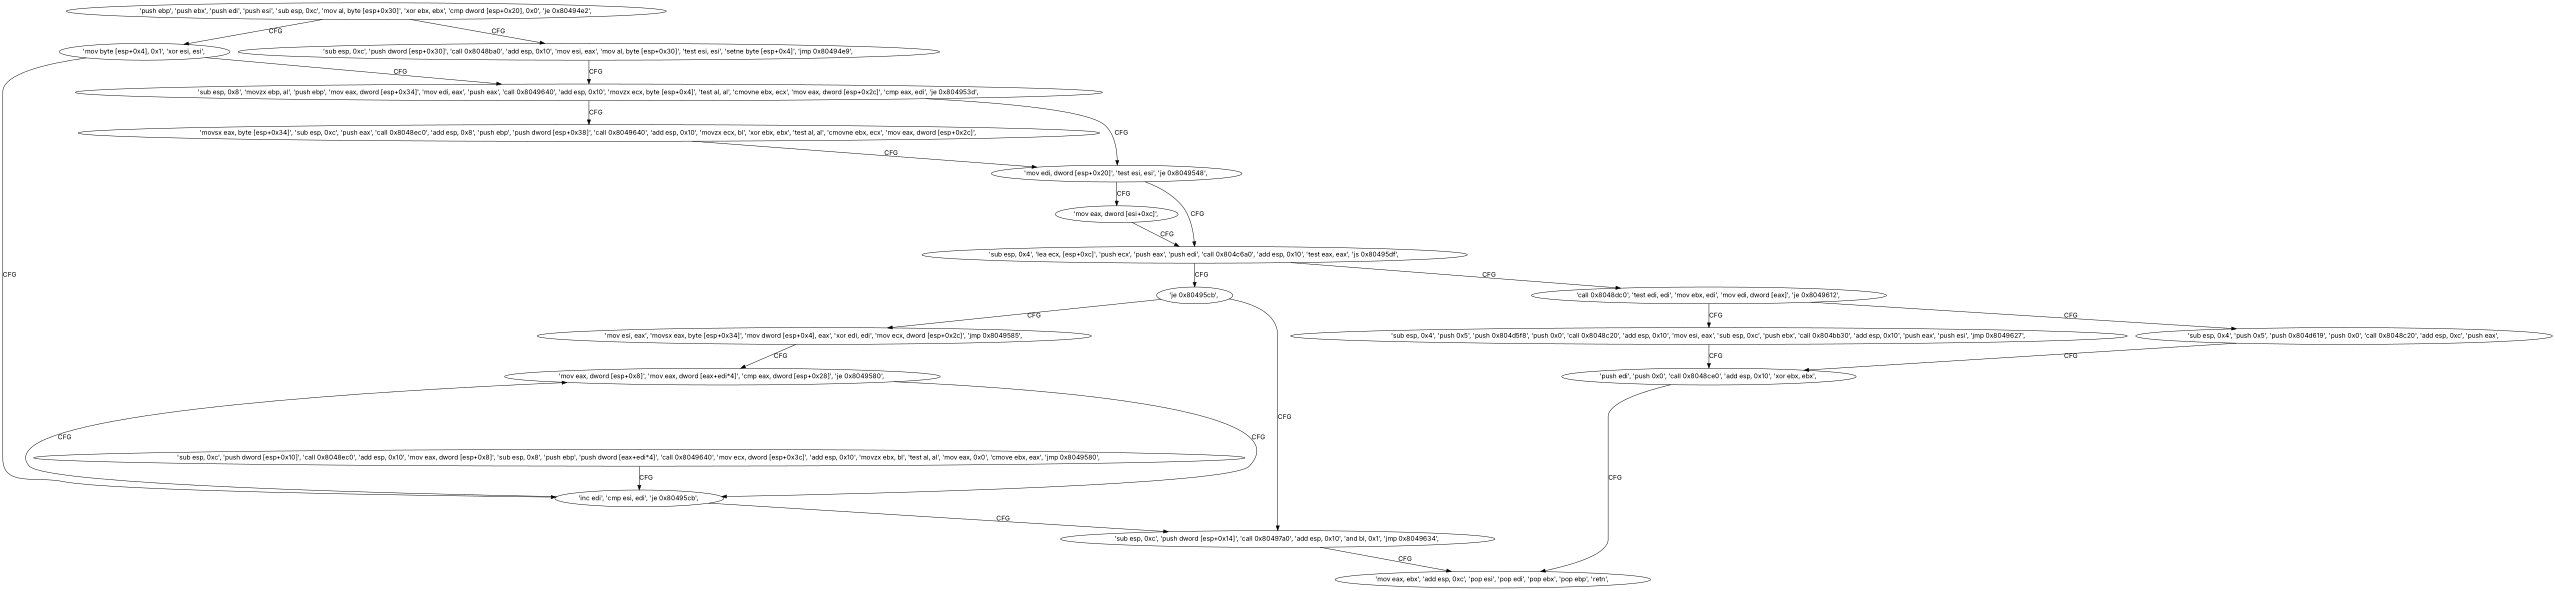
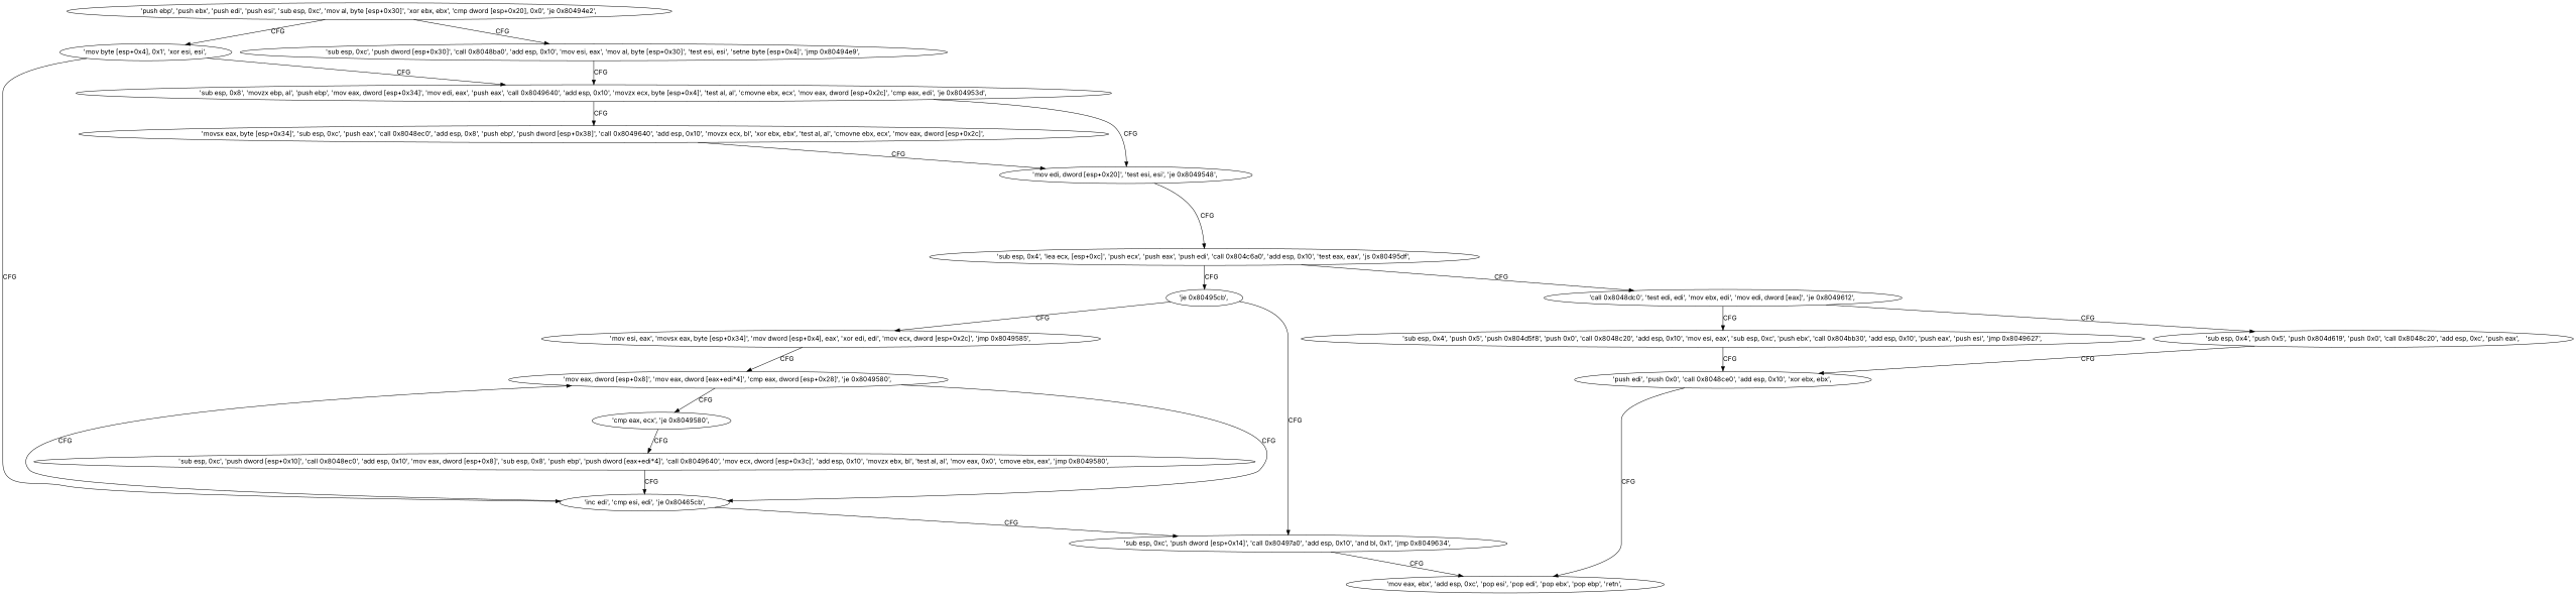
  digraph {
    fontname=Inter
    node [fontname=Inter]
    edge [fontname=Inter]
    n1 [label="'push ebp', 'push ebx', 'push edi', 'push esi', 'sub esp, 0xc', 'mov al, byte [esp+0x30]', 'xor ebx, ebx', 'cmp dword [esp+0x20], 0x0', 'je 0x80494e2', "]
    n2 [label="'mov byte [esp+0x4], 0x1', 'xor esi, esi', "]
    n3 [label="'sub esp, 0xc', 'push dword [esp+0x30]', 'call 0x8048ba0', 'add esp, 0x10', 'mov esi, eax', 'mov al, byte [esp+0x30]', 'test esi, esi', 'setne byte [esp+0x4]', 'jmp 0x80494e9', "]
    n4 [label="'sub esp, 0x8', 'movzx ebp, al', 'push ebp', 'mov eax, dword [esp+0x34]', 'mov edi, eax', 'push eax', 'call 0x8049640', 'add esp, 0x10', 'movzx ecx, byte [esp+0x4]', 'test al, al', 'cmovne ebx, ecx', 'mov eax, dword [esp+0x2c]', 'cmp eax, edi', 'je 0x804953d', "]
-   n5 [label="'inc edi', 'cmp esi, edi', 'je 0x80495cb', "]
+   n5 [label="'inc edi', 'cmp esi, edi', 'je 0x80465cb',"]
    n6 [label="'mov edi, dword [esp+0x20]', 'test esi, esi', 'je 0x8049548', "]
    n7 [label="'movsx eax, byte [esp+0x34]', 'sub esp, 0xc', 'push eax', 'call 0x8048ec0', 'add esp, 0x8', 'push ebp', 'push dword [esp+0x38]', 'call 0x8049640', 'add esp, 0x10', 'movzx ecx, bl', 'xor ebx, ebx', 'test al, al', 'cmovne ebx, ecx', 'mov eax, dword [esp+0x2c]', "]
    n8 [label="'sub esp, 0x4', 'lea ecx, [esp+0xc]', 'push ecx', 'push eax', 'push edi', 'call 0x804c6a0', 'add esp, 0x10', 'test eax, eax', 'js 0x80495df', "]
-   n9 [label="'mov eax, dword [esi+0xc]', "]
    n10 [label="'call 0x8048dc0', 'test edi, edi', 'mov ebx, edi', 'mov edi, dword [eax]', 'je 0x8049612', "]
    n11 [label="'je 0x80495cb', "]
    n12 [label="'sub esp, 0x4', 'push 0x5', 'push 0x804d619', 'push 0x0', 'call 0x8048c20', 'add esp, 0xc', 'push eax', "]
    n13 [label="'sub esp, 0x4', 'push 0x5', 'push 0x804d5f8', 'push 0x0', 'call 0x8048c20', 'add esp, 0x10', 'mov esi, eax', 'sub esp, 0xc', 'push ebx', 'call 0x804bb30', 'add esp, 0x10', 'push eax', 'push esi', 'jmp 0x8049627', "]
    n14 [label="'sub esp, 0xc', 'push dword [esp+0x14]', 'call 0x80497a0', 'add esp, 0x10', 'and bl, 0x1', 'jmp 0x8049634', "]
    n15 [label="'mov esi, eax', 'movsx eax, byte [esp+0x34]', 'mov dword [esp+0x4], eax', 'xor edi, edi', 'mov ecx, dword [esp+0x2c]', 'jmp 0x8049585', "]
    n16 [label="'push edi', 'push 0x0', 'call 0x8048ce0', 'add esp, 0x10', 'xor ebx, ebx', "]
    n17 [label="'mov eax, ebx', 'add esp, 0xc', 'pop esi', 'pop edi', 'pop ebx', 'pop ebp', 'retn', "]
    n18 [label="'mov eax, dword [esp+0x8]', 'mov eax, dword [eax+edi*4]', 'cmp eax, dword [esp+0x28]', 'je 0x8049580', "]
+   n19 [label="'cmp eax, ecx', 'je 0x8049580', "]
    n20 [label="'sub esp, 0xc', 'push dword [esp+0x10]', 'call 0x8048ec0', 'add esp, 0x10', 'mov eax, dword [esp+0x8]', 'sub esp, 0x8', 'push ebp', 'push dword [eax+edi*4]', 'call 0x8049640', 'mov ecx, dword [esp+0x3c]', 'add esp, 0x10', 'movzx ebx, bl', 'test al, al', 'mov eax, 0x0', 'cmove ebx, eax', 'jmp 0x8049580', "]
    n1 -> n2 [label=CFG]
    n1 -> n3 [label=CFG]
    n2 -> n4 [label=CFG]
    n2 -> n5 [label=CFG]
    n3 -> n4 [label=CFG]
    n4 -> n6 [label=CFG]
    n4 -> n7 [label=CFG]
    n5 -> n14 [label=CFG]
    n5 -> n18 [label=CFG]
    n6 -> n8 [label=CFG]
-   n6 -> n9 [label=CFG]
    n7 -> n6 [label=CFG]
    n8 -> n10 [label=CFG]
    n8 -> n11 [label=CFG]
-   n9 -> n8 [label=CFG]
    n10 -> n12 [label=CFG]
    n10 -> n13 [label=CFG]
    n11 -> n14 [label=CFG]
    n11 -> n15 [label=CFG]
    n12 -> n16 [label=CFG]
    n13 -> n16 [label=CFG]
    n14 -> n17 [label=CFG]
    n15 -> n18 [label=CFG]
    n16 -> n17 [label=CFG]
    n18 -> n5 [label=CFG]
+   n18 -> n19 [label=CFG]
+   n19 -> n20 [label=CFG]
    n20 -> n5 [label=CFG]
  }
